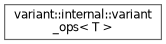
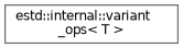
  digraph {
    rankdir=LR
-   n1 [color=grey40 fillcolor=white fontname=Helvetica fontsize=10 height=0.2 label="variant::internal::variant\l_ops\< T \>" shape=box style=filled width=0.4]
+   n1 [color=grey40 fillcolor=white fontname=Helvetica fontsize=10 height=0.2 label="estd::internal::variant\l_ops\< T \>" shape=box style=filled width=0.4]
  }
